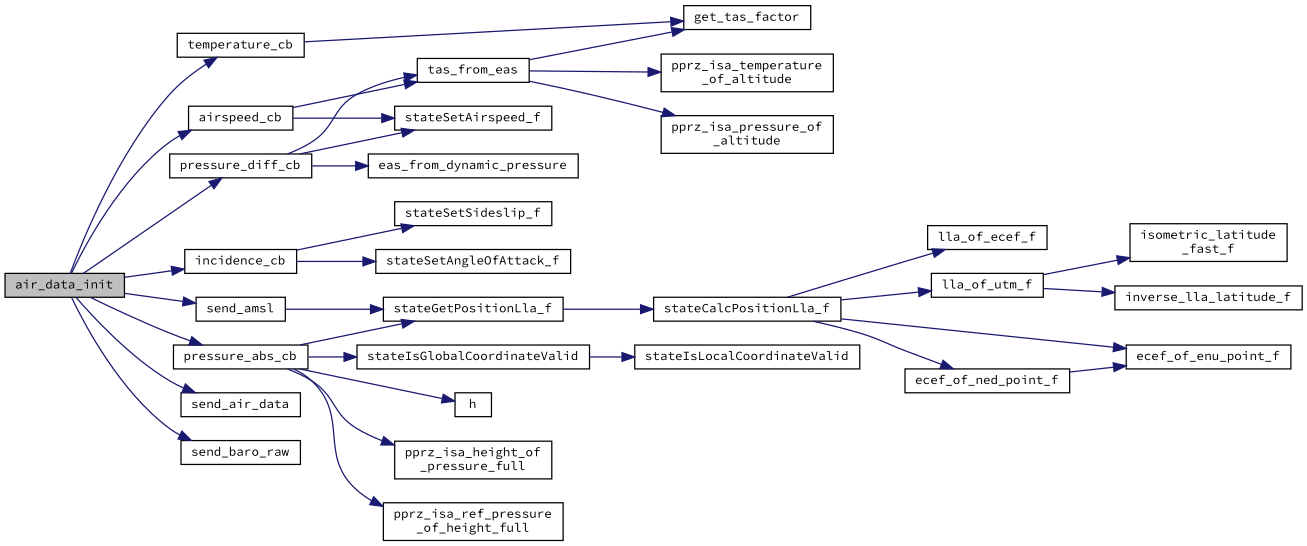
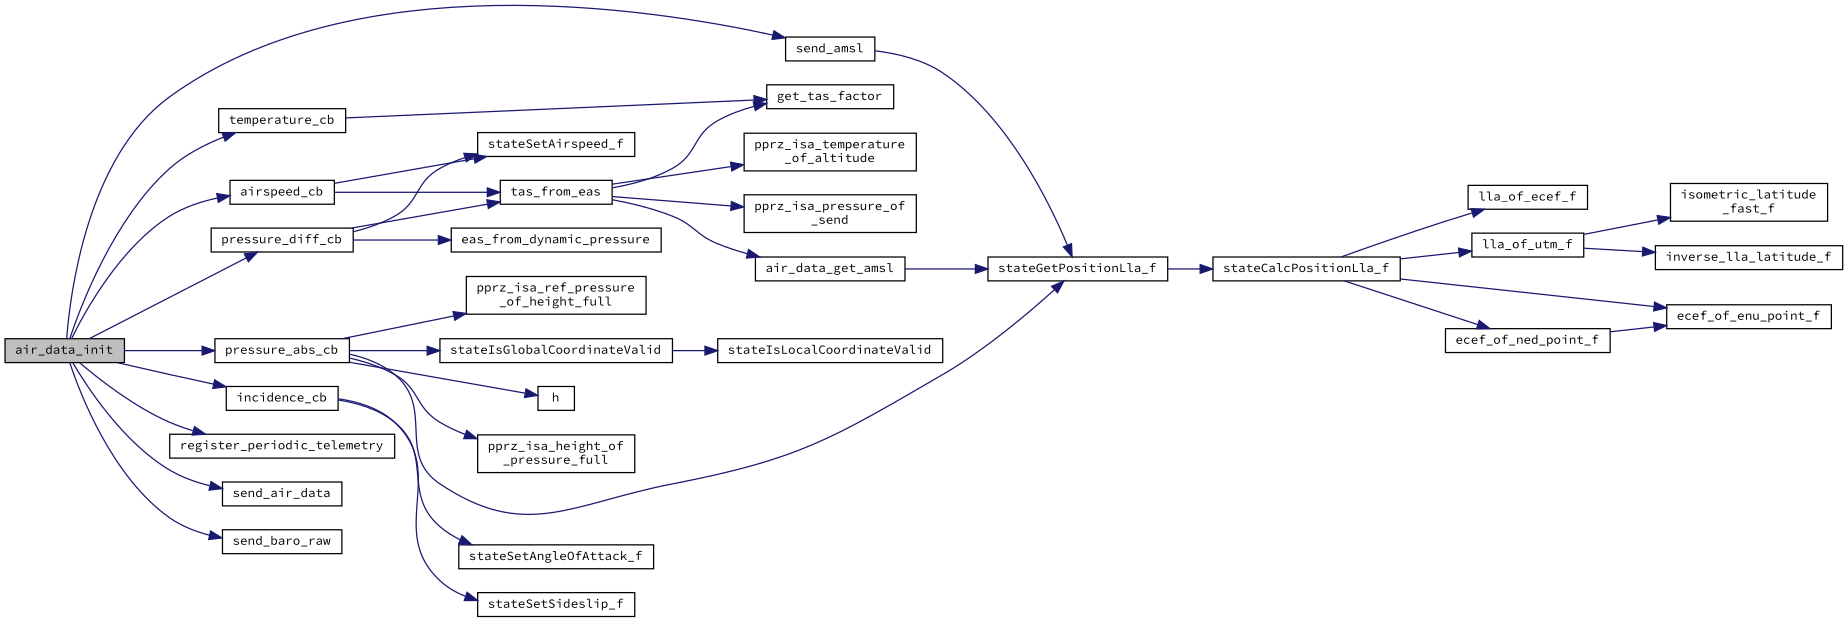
  digraph {
    fontname="Source Code Pro"
    rankdir=LR
    node [color=black fillcolor=white fontname="Source Code Pro" fontsize=10 shape=record style=filled]
    edge [color=midnightblue fontname="Source Code Pro" fontsize=10 labelfontname=FreeSans labelfontsize=10 style=solid]
    n1 [fillcolor=grey75 fontcolor=black height=0.2 label=air_data_init width=0.4]
    n2 [height=0.2 label=airspeed_cb width=0.4]
    n3 [height=0.2 label=incidence_cb width=0.4]
    n4 [height=0.2 label=pressure_abs_cb width=0.4]
    n5 [height=0.2 label=pressure_diff_cb width=0.4]
+   n6 [height=0.2 label=register_periodic_telemetry width=0.4]
    n7 [height=0.2 label=send_air_data width=0.4]
    n8 [height=0.2 label=send_amsl width=0.4]
    n9 [height=0.2 label=send_baro_raw width=0.4]
    n10 [height=0.2 label=temperature_cb width=0.4]
    n11 [height=0.2 label=stateSetAirspeed_f width=0.4]
    n12 [height=0.2 label=tas_from_eas width=0.4]
    n13 [height=0.2 label=stateSetAngleOfAttack_f width=0.4]
    n14 [height=0.2 label=stateSetSideslip_f width=0.4]
    n15 [height=0.2 label=stateGetPositionLla_f width=0.4]
    n16 [height=0.2 label=h width=0.4]
    n17 [height=0.2 label="pprz_isa_height_of\l_pressure_full" width=0.4]
    n18 [height=0.2 label="pprz_isa_ref_pressure\l_of_height_full" width=0.4]
    n19 [height=0.2 label=stateIsGlobalCoordinateValid width=0.4]
    n20 [height=0.2 label=eas_from_dynamic_pressure width=0.4]
    n21 [height=0.2 label=get_tas_factor width=0.4]
-   n23 [height=0.2 label="pprz_isa_pressure_of\l_altitude" width=0.4]
+   n22 [height=0.2 label=air_data_get_amsl width=0.4]
+   n23 [height=0.2 label="pprz_isa_pressure_of\l_send" width=0.4]
    n24 [height=0.2 label="pprz_isa_temperature\l_of_altitude" width=0.4]
    n25 [height=0.2 label=stateCalcPositionLla_f width=0.4]
    n26 [height=0.2 label=lla_of_ecef_f width=0.4]
    n27 [height=0.2 label=lla_of_utm_f width=0.4]
    n28 [height=0.2 label=ecef_of_ned_point_f width=0.4]
    n29 [height=0.2 label=ecef_of_enu_point_f width=0.4]
    n30 [height=0.2 label=inverse_lla_latitude_f width=0.4]
    n31 [height=0.2 label="isometric_latitude\l_fast_f" width=0.4]
    n32 [height=0.2 label=stateIsLocalCoordinateValid width=0.4]
    n1 -> n2
    n1 -> n3
    n1 -> n4
    n1 -> n5
+   n1 -> n6
    n1 -> n7
    n1 -> n8
    n1 -> n9
    n1 -> n10
    n2 -> n11
    n2 -> n12
    n3 -> n13
    n3 -> n14
    n4 -> n15
    n4 -> n16
    n4 -> n17
    n4 -> n18
    n4 -> n19
    n5 -> n11
    n5 -> n12
    n5 -> n20
    n8 -> n15
    n10 -> n21
    n12 -> n21
+   n12 -> n22
    n12 -> n23
    n12 -> n24
    n15 -> n25
    n19 -> n32
+   n22 -> n15
    n25 -> n26
    n25 -> n27
    n25 -> n28
    n25 -> n29
    n27 -> n30
    n27 -> n31
    n28 -> n29
  }
